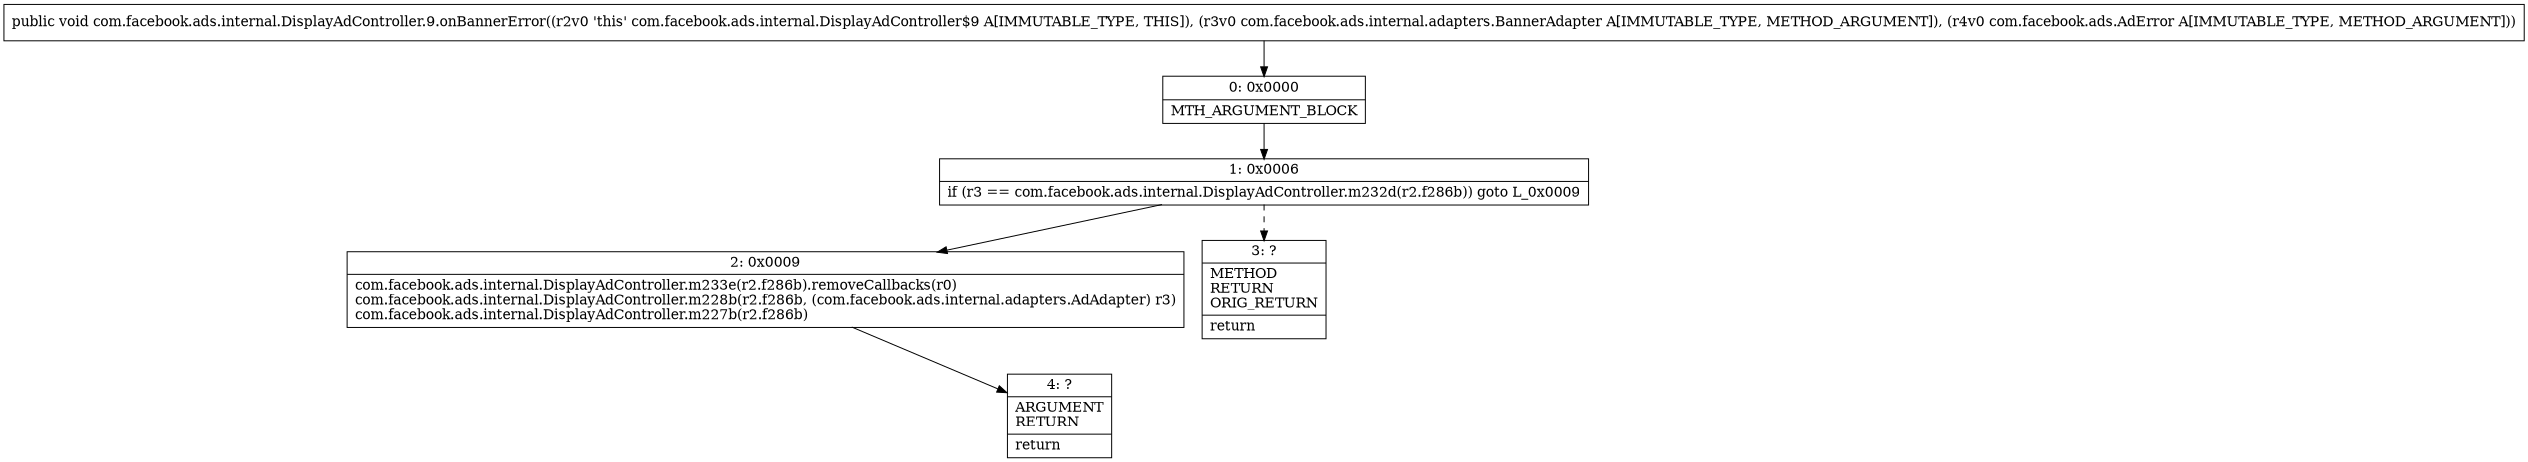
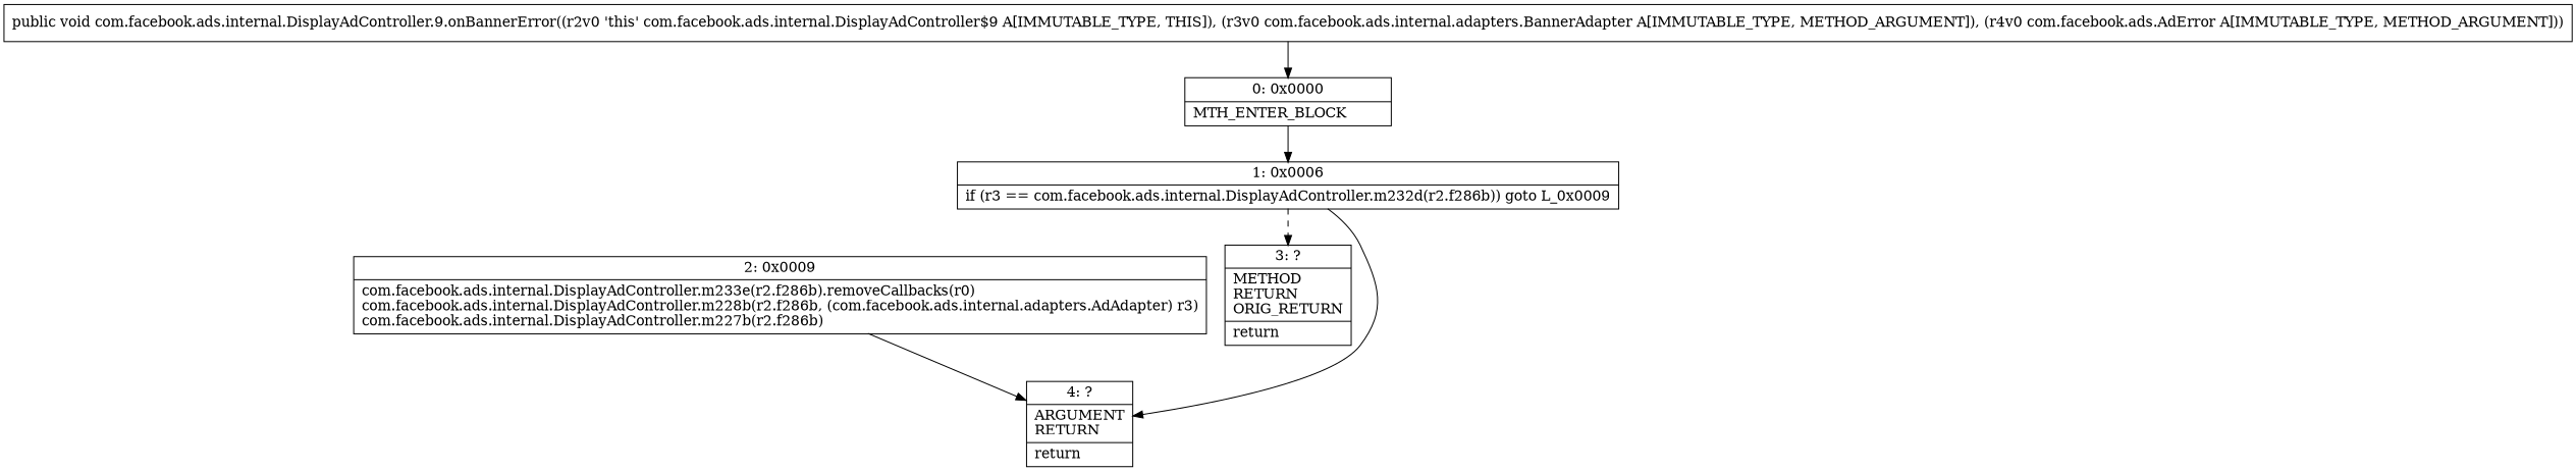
  digraph {
    node [shape=record]
-   n1 [label="{0\:\ 0x0000|MTH_ARGUMENT_BLOCK\l}"]
+   n1 [label="{0\:\ 0x0000|MTH_ENTER_BLOCK\l}"]
    n2 [label="{1\:\ 0x0006|if (r3 == com.facebook.ads.internal.DisplayAdController.m232d(r2.f286b)) goto L_0x0009\l}"]
    n3 [label="{2\:\ 0x0009|com.facebook.ads.internal.DisplayAdController.m233e(r2.f286b).removeCallbacks(r0)\lcom.facebook.ads.internal.DisplayAdController.m228b(r2.f286b, (com.facebook.ads.internal.adapters.AdAdapter) r3)\lcom.facebook.ads.internal.DisplayAdController.m227b(r2.f286b)\l}"]
    n4 [label="{3\:\ ?|METHOD\lRETURN\lORIG_RETURN\l|return\l}"]
    n5 [label="{4\:\ ?|ARGUMENT\lRETURN\l|return\l}"]
    n6 [label="{public void com.facebook.ads.internal.DisplayAdController.9.onBannerError((r2v0 'this' com.facebook.ads.internal.DisplayAdController$9 A[IMMUTABLE_TYPE, THIS]), (r3v0 com.facebook.ads.internal.adapters.BannerAdapter A[IMMUTABLE_TYPE, METHOD_ARGUMENT]), (r4v0 com.facebook.ads.AdError A[IMMUTABLE_TYPE, METHOD_ARGUMENT])) }"]
    n1 -> n2
-   n2 -> n3
+   n2 -> n5
    n2 -> n4 [style=dashed]
    n3 -> n5
    n6 -> n1
  }
